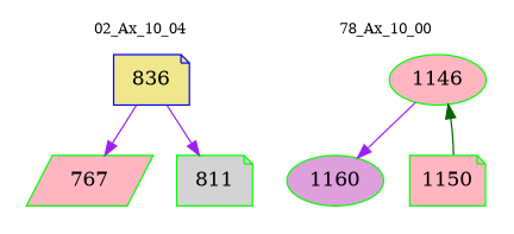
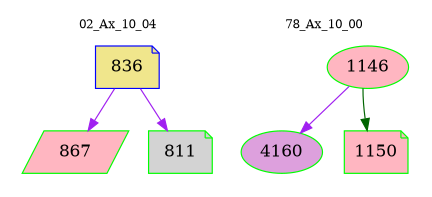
  digraph {
    node [color=green fillcolor=lightpink shape=note style=filled]
    edge [color=purple]
    n1 [color=blue fillcolor=khaki label=836]
-   n2 [label=767 shape=parallelogram]
+   n2 [label=867 shape=parallelogram]
    n3 [fillcolor=lightgrey label=811]
    n4 [label=1146 shape=ellipse]
-   n5 [fillcolor=plum label=1160 shape=ellipse]
+   n5 [fillcolor=plum label=4160 shape=ellipse]
    n6 [label=1150]
    subgraph cluster_1 {
      color=white
      fontsize=10
      label="02_Ax_10_04"
      n1
      n2
      n3
    }
    subgraph cluster_2 {
      color=white
      fontsize=10
      label="78_Ax_10_00"
      n4
      n5
      n6
    }
    n1 -> n2
    n1 -> n3
    n4 -> n5
-   n6 -> n4 [color=darkgreen]
+   n4 -> n6 [color=darkgreen]
  }
